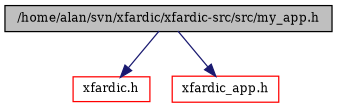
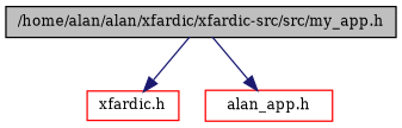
  digraph {
    fontname="DejaVu Serif"
    rankdir=TB
    node [color=red fillcolor=white fontname="DejaVu Serif" fontsize=10 shape=record style=filled]
    edge [color=midnightblue fontname="DejaVu Serif" fontsize=10 labelfontname="FreeSans.ttf" labelfontsize=10 style=solid]
-   n1 [color=black fillcolor=grey75 fontcolor=black height=0.2 label="/home/alan/svn/xfardic/xfardic-src/src/my_app.h" width=0.4]
+   n1 [color=black fillcolor=grey75 fontcolor=black height=0.2 label="/home/alan/alan/xfardic/xfardic-src/src/my_app.h" width=0.4]
    n2 [height=0.2 label="xfardic.h" width=0.4]
-   n3 [height=0.2 label="xfardic_app.h" width=0.4]
+   n3 [height=0.2 label="alan_app.h" width=0.4]
    n1 -> n2
    n1 -> n3
  }
